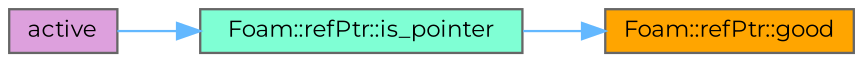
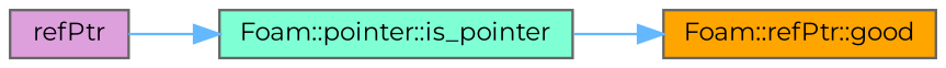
  digraph {
    fontname=Montserrat
    rankdir=LR
    node [color=grey40 fontname=Montserrat fontsize=10 shape=box style=filled]
    edge [color=steelblue1 fontname=Montserrat fontsize=10 labelfontname=Helvetica labelfontsize=10 style=solid]
-   n1 [color=gray40 fillcolor=plum fontcolor=black height=0.2 label=active width=0.4]
-   n2 [fillcolor=aquamarine height=0.2 label="Foam::refPtr::is_pointer" width=0.4]
+   n1 [color=gray40 fillcolor=plum fontcolor=black height=0.2 label=refPtr width=0.4]
+   n2 [fillcolor=aquamarine height=0.2 label="Foam::pointer::is_pointer" width=0.4]
    n3 [fillcolor=orange height=0.2 label="Foam::refPtr::good" width=0.4]
    n1 -> n2
    n2 -> n3
  }
